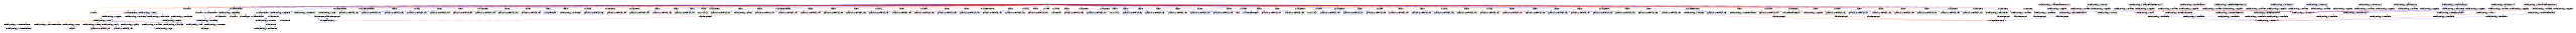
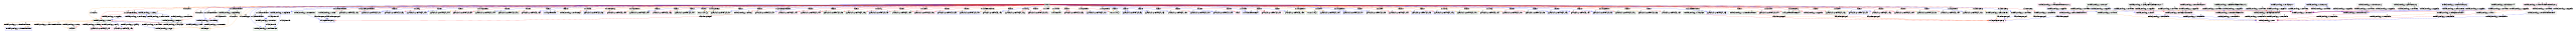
  digraph {
    rankdir=TB
    node [color=darkgreen shape=rectangle]
    edge [color=blue]
    "untitled-ontology-11:Winery" [color=blue]
    "untitled-ontology-11:Region"
    "untitled-ontology-11:Wine"
    "untitled-ontology-11:LowRating" [color=blue]
    "untitled-ontology-11:HighRating"
    "untitled-ontology-11:Wine_Information" [color=blue]
    "untitled-ontology-11:Type" [color=gray40]
    "xsd:integer"
    "xsd:float" [color=gray40]
    "389a2d2d:187ceb9e439:-7ff7" [color=deeppink]
    "389a2d2d:187ceb9e439:-7ffc" [color=deeppink]
    "untitled-ontology-11:LowPrice" [color=gray40]
    "untitled-ontology-11:MediumPrice"
    "untitled-ontology-11:HighPrice" [color=blue]
    "untitled-ontology-11:Vatan_Tinta_de_Toro_2018" [color=deeppink]
    "untitled-ontology-11:Ordonez"
    "untitled-ontology-11:Toro_Red" [color=deeppink]
-   "untitled-ontology-11:Toro" [color=deeppink label="untitled-ontology-11:Dominio"]
+   "untitled-ontology-11:Toro" [color=deeppink]
    "untitled-ontology-11:HasWineInformation" [color=deeppink]
    "owl:topObjectProperty" [color=deeppink]
    "untitled-ontology-11:Toro_2004"
    "untitled-ontology-11:Pintia" [color=deeppink]
    "untitled-ontology-11:Bodegas_San_Roman" [color=deeppink]
    "untitled-ontology-11:El_Titan_del_Bendito_2015"
    "untitled-ontology-11:Dominio_del_Bendito" [color=deeppink]
    "untitled-ontology-11:hasGrape"
    "untitled-ontology-11:Bodegas_Frontaura" [color=gray40]
    "untitled-ontology-11:Teso_La_Monja" [color=deeppink]
    "untitled-ontology-11:Tinto_2013" [color=blue]
    "untitled-ontology-11:Bodega_Numanthia" [color=gray40]
    "owl:topDataProperty" [color=blue]
    "untitled-ontology-11:Price"
    "untitled-ontology-11:NumReview"
    "untitled-ontology-11:Matsu" [color=gray40]
    "untitled-ontology-11:Victorino_2013" [color=gray40]
    "untitled-ontology-11:Cartago_Paraje_de_Pozo_2014" [color=gray40]
    "untitled-ontology-11:IsAgedIn" [color=deeppink]
    NULL
    "389a2d2d:187ceb9e439:-7fc2"
    "389a2d2d:187ceb9e439:-7fc7" [color=blue]
    "389a2d2d:187ceb9e439:-7fb8" [color=blue]
    "389a2d2d:187ceb9e439:-7fd0" [color=blue]
    "389a2d2d:187ceb9e439:-7fdb"
    "389a2d2d:187ceb9e439:-7ff9" [color=deeppink]
    "389a2d2d:187ceb9e439:-7fba"
    "389a2d2d:187ceb9e439:-7fb5"
    "389a2d2d:187ceb9e439:-7fcd" [color=deeppink]
    "swrlb:greaterThan" [color=blue]
    "untitled-ontology-11:ProducesAt" [color=gray40]
    "389a2d2d:187ceb9e439:-7fe6" [color=blue]
    "389a2d2d:187ceb9e439:-7fbb" [color=deeppink]
    "389a2d2d:187ceb9e439:-7ffa"
    "389a2d2d:187ceb9e439:-7fc5" [color=deeppink]
    "389a2d2d:187ceb9e439:-7fdd"
    "urn:swrl:var#p"
    "389a2d2d:187ceb9e439:-7fe7"
    "untitled-ontology-11:HasWineries"
    "389a2d2d:187ceb9e439:-7fb7" [color=gray40]
    "389a2d2d:187ceb9e439:-7fd4" [color=deeppink]
    "389a2d2d:187ceb9e439:-7fda" [color=deeppink]
    "389a2d2d:187ceb9e439:-7fec"
    "389a2d2d:187ceb9e439:-7fe8"
    "389a2d2d:187ceb9e439:-7fca" [color=blue]
    "389a2d2d:187ceb9e439:-7fea"
    "389a2d2d:187ceb9e439:-7fe5" [color=deeppink]
    "389a2d2d:187ceb9e439:-7ffb" [color=blue]
    "389a2d2d:187ceb9e439:-7fde" [color=blue]
    "389a2d2d:187ceb9e439:-7fd2" [color=gray40]
    "389a2d2d:187ceb9e439:-7fc6" [color=gray40]
    "389a2d2d:187ceb9e439:-7fd5" [color=deeppink]
    "swrlb:lessThan"
    "389a2d2d:187ceb9e439:-7fb3" [color=deeppink]
    "389a2d2d:187ceb9e439:-7fc1" [color=blue]
    "urn:swrl:var#r"
    "389a2d2d:187ceb9e439:-7ff3" [color=blue]
    "389a2d2d:187ceb9e439:-7ff8" [color=gray40]
    "389a2d2d:187ceb9e439:-7fe0" [color=gray40]
    "389a2d2d:187ceb9e439:-7fc9" [color=blue]
    "389a2d2d:187ceb9e439:-7fdf" [color=blue]
    "rdf:nil" [color=deeppink]
    "swrlb:lessThanOrEqual" [color=blue]
    "389a2d2d:187ceb9e439:-7fd1" [color=deeppink]
    "389a2d2d:187ceb9e439:-7fbe"
    "urn:swrl:var#v"
    "389a2d2d:187ceb9e439:-7fe4" [color=blue]
    "389a2d2d:187ceb9e439:-7fd7" [color=blue]
    "389a2d2d:187ceb9e439:-7feb" [color=gray40]
    "389a2d2d:187ceb9e439:-7fbf" [color=deeppink]
    "389a2d2d:187ceb9e439:-7fdc" [color=blue]
    "389a2d2d:187ceb9e439:-7fd8" [color=blue]
    "389a2d2d:187ceb9e439:-7fbc"
    "389a2d2d:187ceb9e439:-7fc4" [color=gray40]
    "389a2d2d:187ceb9e439:-7fe1" [color=deeppink]
    "389a2d2d:187ceb9e439:-7fce" [color=gray40]
    "389a2d2d:187ceb9e439:-7ff5" [color=blue]
    "389a2d2d:187ceb9e439:-7ff4" [color=deeppink]
    "389a2d2d:187ceb9e439:-7fcf" [color=blue]
    "389a2d2d:187ceb9e439:-7fb6"
    "389a2d2d:187ceb9e439:-7fe3" [color=gray40]
    "389a2d2d:187ceb9e439:-7fcb" [color=gray40]
    "untitled-ontology-11:Rating" [color=gray40]
    "389a2d2d:187ceb9e439:-7ff6" [color=blue]
    "untitled-ontology-11:IsMadeIn" [color=gray40]
    "389a2d2d:187ceb9e439:-7fd9" [color=deeppink]
    "swrlb:greaterThanOrEqual"
    "untitled-ontology-11:IsLocatedIn" [color=gray40]
    "389a2d2d:187ceb9e439:-7fc3"
    "389a2d2d:187ceb9e439:-7fb4" [color=blue]
    "389a2d2d:187ceb9e439:-7fd6" [color=deeppink]
    "389a2d2d:187ceb9e439:-7fe9" [color=deeppink]
    "389a2d2d:187ceb9e439:-7fc0"
    "389a2d2d:187ceb9e439:-7fb9" [color=gray40]
    "389a2d2d:187ceb9e439:-7fcc" [color=gray40]
    "untitled-ontology-11:Quinta_de_la_Quietud" [color=gray40]
    "untitled-ontology-11:Termanthia_2000" [color=deeppink]
    "untitled-ontology-11:La_Mula_de_la_Quietud_2016" [color=deeppink]
    "untitled-ontology-11:Numanthia__2013" [color=blue]
    "untitled-ontology-11:WineInformationTo"
    "untitled-ontology-11:Verdejo_2017" [color=blue]
    "untitled-ontology-11:Alabaster_2016"
    "untitled-ontology-11:El_Viejo_2019"
    "untitled-ontology-11:Winery" -> "untitled-ontology-11:Region" [label="untitled-ontology-11:IsLocatedIn"]
    "untitled-ontology-11:Winery" -> "untitled-ontology-11:Wine" [label="untitled-ontology-11:ProducesAt"]
    "untitled-ontology-11:Region" -> "untitled-ontology-11:Winery" [label="untitled-ontology-11:HasWineries"]
    "untitled-ontology-11:Wine" -> "untitled-ontology-11:Winery" [color=red label="untitled-ontology-11:IsAgedIn"]
    "untitled-ontology-11:Wine" -> "untitled-ontology-11:Wine_Information" [color=darkorange label="untitled-ontology-11:HasWineInformation"]
    "untitled-ontology-11:Wine" -> "untitled-ontology-11:Type" [label="untitled-ontology-11:IsMadeIn"]
    "untitled-ontology-11:Wine" -> "xsd:integer" [label="untitled-ontology-11:NumReview"]
    "untitled-ontology-11:Wine" -> "xsd:integer" [color=darkorange label="untitled-ontology-11:Year"]
    "untitled-ontology-11:Wine" -> "xsd:float" [color=darkorange label="untitled-ontology-11:Price"]
    "untitled-ontology-11:Wine" -> "xsd:float" [color=red label="untitled-ontology-11:Rating"]
    "untitled-ontology-11:Wine" -> "389a2d2d:187ceb9e439:-7ff7" [color=red label="untitled-ontology-11:Body"]
    "untitled-ontology-11:Wine" -> "389a2d2d:187ceb9e439:-7ffc" [label="untitled-ontology-11:Acidity"]
    "untitled-ontology-11:HighRating" -> "untitled-ontology-11:LowRating" [color=red label="owl:disjointWith"]
    "untitled-ontology-11:Wine_Information" -> "untitled-ontology-11:Wine" [color=darkorange label="untitled-ontology-11:WineInformationTo"]
    "untitled-ontology-11:Type" -> "untitled-ontology-11:Wine" [color=red label="untitled-ontology-11:hasGrape"]
    "untitled-ontology-11:LowPrice" -> "untitled-ontology-11:MediumPrice" [label="owl:disjointWith"]
    "untitled-ontology-11:HighPrice" -> "untitled-ontology-11:LowPrice" [label="owl:disjointWith"]
    "untitled-ontology-11:HighPrice" -> "untitled-ontology-11:MediumPrice" [label="owl:disjointWith"]
    "untitled-ontology-11:Vatan_Tinta_de_Toro_2018" -> "untitled-ontology-11:Ordonez" [label="untitled-ontology-11:IsAgedIn"]
    "untitled-ontology-11:Vatan_Tinta_de_Toro_2018" -> "untitled-ontology-11:Toro_Red" [color=darkorange label="untitled-ontology-11:IsMadeIn"]
    "untitled-ontology-11:Ordonez" -> "untitled-ontology-11:Toro" [color=darkorange label="untitled-ontology-11:IsLocatedIn"]
    "untitled-ontology-11:HasWineInformation" -> "owl:topObjectProperty" [label="rdfs:subPropertyOf"]
    "untitled-ontology-11:Toro_2004" -> "untitled-ontology-11:Toro_Red" [label="untitled-ontology-11:IsMadeIn"]
    "untitled-ontology-11:Toro_2004" -> "untitled-ontology-11:Pintia" [label="untitled-ontology-11:IsAgedIn"]
    "untitled-ontology-11:Pintia" -> "untitled-ontology-11:Toro" [label="untitled-ontology-11:IsLocatedIn"]
    "untitled-ontology-11:Bodegas_San_Roman" -> "untitled-ontology-11:Toro" [label="untitled-ontology-11:IsLocatedIn"]
    "untitled-ontology-11:El_Titan_del_Bendito_2015" -> "untitled-ontology-11:Toro_Red" [label="untitled-ontology-11:IsMadeIn"]
    "untitled-ontology-11:El_Titan_del_Bendito_2015" -> "untitled-ontology-11:Dominio_del_Bendito" [label="untitled-ontology-11:IsAgedIn"]
    "untitled-ontology-11:Dominio_del_Bendito" -> "untitled-ontology-11:Toro" [color=darkorange label="untitled-ontology-11:IsLocatedIn"]
    "untitled-ontology-11:hasGrape" -> "owl:topObjectProperty" [color=red label="rdfs:subPropertyOf"]
    "untitled-ontology-11:Bodegas_Frontaura" -> "untitled-ontology-11:Toro" [color=darkorange label="untitled-ontology-11:IsLocatedIn"]
    "untitled-ontology-11:Teso_La_Monja" -> "untitled-ontology-11:Toro" [color=red label="untitled-ontology-11:IsLocatedIn"]
    "untitled-ontology-11:Tinto_2013" -> "untitled-ontology-11:Toro_Red" [color=red label="untitled-ontology-11:IsMadeIn"]
    "untitled-ontology-11:Tinto_2013" -> "untitled-ontology-11:Teso_La_Monja" [label="untitled-ontology-11:IsAgedIn"]
    "untitled-ontology-11:Bodega_Numanthia" -> "untitled-ontology-11:Toro" [color=darkorange label="untitled-ontology-11:IsLocatedIn"]
    "untitled-ontology-11:Price" -> "owl:topDataProperty" [label="rdfs:subPropertyOf"]
    "untitled-ontology-11:NumReview" -> "owl:topDataProperty" [label="rdfs:subPropertyOf"]
    "untitled-ontology-11:Matsu" -> "untitled-ontology-11:Toro" [color=red label="untitled-ontology-11:IsLocatedIn"]
    "untitled-ontology-11:Victorino_2013" -> "untitled-ontology-11:Toro_Red" [color=red label="untitled-ontology-11:IsMadeIn"]
    "untitled-ontology-11:Victorino_2013" -> "untitled-ontology-11:Teso_La_Monja" [color=darkorange label="untitled-ontology-11:IsAgedIn"]
    "untitled-ontology-11:Cartago_Paraje_de_Pozo_2014" -> "untitled-ontology-11:Toro_Red" [color=darkorange label="untitled-ontology-11:IsMadeIn"]
    "untitled-ontology-11:Cartago_Paraje_de_Pozo_2014" -> "untitled-ontology-11:Bodegas_San_Roman" [color=red label="untitled-ontology-11:IsAgedIn"]
    "untitled-ontology-11:IsAgedIn" -> "owl:topObjectProperty" [color=red label="rdfs:subPropertyOf"]
    NULL -> "untitled-ontology-11:Winery" [color=darkorange label="owl:onClass"]
    NULL -> "untitled-ontology-11:Region" [color=red label="owl:onClass"]
    NULL -> "untitled-ontology-11:Wine" [color=darkorange label="owl:onClass"]
    NULL -> "untitled-ontology-11:Wine" [color=red label="swrl:classPredicate"]
    NULL -> "untitled-ontology-11:LowRating" [label="swrl:classPredicate"]
    NULL -> "untitled-ontology-11:HighRating" [label="swrl:classPredicate"]
    NULL -> "untitled-ontology-11:Type" [color=darkorange label="owl:onClass"]
    NULL -> "xsd:integer" [color=darkorange label="owl:onDatatype"]
    NULL -> "untitled-ontology-11:LowPrice" [label="swrl:classPredicate"]
    NULL -> "untitled-ontology-11:MediumPrice" [label="swrl:classPredicate"]
    NULL -> "untitled-ontology-11:HighPrice" [label="swrl:classPredicate"]
    NULL -> "untitled-ontology-11:Price" [color=red label="swrl:propertyPredicate"]
    NULL -> "untitled-ontology-11:IsAgedIn" [color=red label="owl:onProperty"]
    NULL -> "389a2d2d:187ceb9e439:-7fc2" [color=red label="rdf:first"]
    NULL -> "389a2d2d:187ceb9e439:-7fc7" [label="swrl:body"]
    NULL -> "389a2d2d:187ceb9e439:-7fb8" [color=red label="rdf:rest"]
    NULL -> "389a2d2d:187ceb9e439:-7fd0" [label="rdf:rest"]
    NULL -> "389a2d2d:187ceb9e439:-7fdb" [color=darkorange label="swrl:arguments"]
    NULL -> "389a2d2d:187ceb9e439:-7ff9" [color=red label="rdf:rest"]
    NULL -> "389a2d2d:187ceb9e439:-7fba" [label="rdf:rest"]
    NULL -> "389a2d2d:187ceb9e439:-7fb5" [color=darkorange label="rdf:rest"]
    NULL -> "389a2d2d:187ceb9e439:-7fcd" [label="rdf:first"]
    NULL -> "swrlb:greaterThan" [color=darkorange label="swrl:builtin"]
    NULL -> "untitled-ontology-11:ProducesAt" [color=red label="owl:onProperty"]
    NULL -> "389a2d2d:187ceb9e439:-7fe6" [color=darkorange label="swrl:arguments"]
    NULL -> "389a2d2d:187ceb9e439:-7fbb" [color=darkorange label="rdf:first"]
    NULL -> "389a2d2d:187ceb9e439:-7ffa" [label="rdf:first"]
    NULL -> "389a2d2d:187ceb9e439:-7fc5" [color=red label="rdf:rest"]
    NULL -> "389a2d2d:187ceb9e439:-7fdd" [label="rdf:rest"]
    NULL -> "urn:swrl:var#p" [color=darkorange label="rdf:first"]
    NULL -> "urn:swrl:var#p" [color=darkorange label="swrl:argument2"]
    NULL -> "389a2d2d:187ceb9e439:-7fe7" [label="rdf:first"]
    NULL -> "untitled-ontology-11:HasWineries" [color=darkorange label="owl:onProperty"]
    NULL -> "389a2d2d:187ceb9e439:-7fb7" [label="rdf:first"]
    NULL -> "389a2d2d:187ceb9e439:-7fd4" [color=red label="rdf:first"]
    NULL -> "389a2d2d:187ceb9e439:-7fda" [color=red label="rdf:rest"]
    NULL -> "389a2d2d:187ceb9e439:-7fec" [color=red label="swrl:body"]
    NULL -> "389a2d2d:187ceb9e439:-7fe8" [color=red label="rdf:rest"]
    NULL -> "389a2d2d:187ceb9e439:-7fca" [color=red label="swrl:head"]
    NULL -> "389a2d2d:187ceb9e439:-7fea" [color=red label="rdf:rest"]
    NULL -> "389a2d2d:187ceb9e439:-7fe5" [color=red label="rdf:rest"]
    NULL -> "389a2d2d:187ceb9e439:-7ffb" [color=darkorange label="owl:withRestrictions"]
    NULL -> "389a2d2d:187ceb9e439:-7fde" [color=darkorange label="rdf:first"]
    NULL -> "389a2d2d:187ceb9e439:-7fd2" [label="swrl:body"]
    NULL -> "389a2d2d:187ceb9e439:-7fc6" [color=red label="rdf:first"]
    NULL -> "389a2d2d:187ceb9e439:-7fd5" [color=red label="swrl:head"]
    NULL -> "swrlb:lessThan" [color=darkorange label="swrl:builtin"]
    NULL -> "389a2d2d:187ceb9e439:-7fb3" [color=red label="rdf:first"]
    NULL -> "389a2d2d:187ceb9e439:-7fc1" [color=darkorange label="swrl:arguments"]
    NULL -> "urn:swrl:var#r" [color=red label="swrl:argument2"]
    NULL -> "urn:swrl:var#r" [color=darkorange label="rdf:first"]
    NULL -> "389a2d2d:187ceb9e439:-7ff3" [label="rdf:first"]
    NULL -> "389a2d2d:187ceb9e439:-7ff8" [label="rdf:first"]
    NULL -> "389a2d2d:187ceb9e439:-7fe0" [label="rdf:first"]
    NULL -> "389a2d2d:187ceb9e439:-7fc9" [color=red label="rdf:first"]
    NULL -> "389a2d2d:187ceb9e439:-7fdf" [label="rdf:rest"]
    NULL -> "rdf:nil" [color=red label="rdf:rest"]
    NULL -> "swrlb:lessThanOrEqual" [label="swrl:builtin"]
    NULL -> "389a2d2d:187ceb9e439:-7fd1" [color=red label="rdf:first"]
    NULL -> "389a2d2d:187ceb9e439:-7fbe" [label="rdf:first"]
    NULL -> "urn:swrl:var#v" [color=darkorange label="swrl:argument1"]
    NULL -> "389a2d2d:187ceb9e439:-7fe4" [color=darkorange label="swrl:head"]
    NULL -> "389a2d2d:187ceb9e439:-7fd7" [label="swrl:arguments"]
    NULL -> "389a2d2d:187ceb9e439:-7feb" [label="rdf:first"]
    NULL -> "389a2d2d:187ceb9e439:-7fbf" [color=red label="swrl:head"]
    NULL -> "389a2d2d:187ceb9e439:-7fdc" [color=darkorange label="rdf:first"]
    NULL -> "389a2d2d:187ceb9e439:-7fd8" [color=red label="rdf:first"]
    NULL -> "389a2d2d:187ceb9e439:-7fbc" [color=darkorange label="swrl:body"]
    NULL -> "389a2d2d:187ceb9e439:-7fc4" [color=darkorange label="rdf:first"]
    NULL -> "389a2d2d:187ceb9e439:-7fe1" [color=darkorange label="swrl:body"]
    NULL -> "389a2d2d:187ceb9e439:-7fce" [color=red label="rdf:rest"]
    NULL -> "389a2d2d:187ceb9e439:-7ff5" [label="rdf:first"]
    NULL -> "389a2d2d:187ceb9e439:-7ff4" [label="rdf:rest"]
    NULL -> "389a2d2d:187ceb9e439:-7fcf" [label="rdf:first"]
    NULL -> "389a2d2d:187ceb9e439:-7fb6" [color=red label="swrl:arguments"]
    NULL -> "389a2d2d:187ceb9e439:-7fe3" [color=darkorange label="rdf:first"]
    NULL -> "389a2d2d:187ceb9e439:-7fcb" [color=red label="rdf:rest"]
    NULL -> "untitled-ontology-11:Rating" [color=red label="swrl:propertyPredicate"]
    NULL -> "389a2d2d:187ceb9e439:-7ff6" [label="owl:withRestrictions"]
    NULL -> "untitled-ontology-11:IsMadeIn" [label="owl:onProperty"]
    NULL -> "389a2d2d:187ceb9e439:-7fd9" [color=darkorange label="rdf:rest"]
    NULL -> "swrlb:greaterThanOrEqual" [color=red label="swrl:builtin"]
    NULL -> "untitled-ontology-11:IsLocatedIn" [color=red label="owl:onProperty"]
    NULL -> "389a2d2d:187ceb9e439:-7fc3" [color=red label="rdf:rest"]
    NULL -> "389a2d2d:187ceb9e439:-7fb4" [color=darkorange label="swrl:head"]
    NULL -> "389a2d2d:187ceb9e439:-7fd6" [label="rdf:rest"]
    NULL -> "389a2d2d:187ceb9e439:-7fe9" [color=red label="rdf:first"]
    NULL -> "389a2d2d:187ceb9e439:-7fc0" [color=darkorange label="rdf:rest"]
    NULL -> "389a2d2d:187ceb9e439:-7fb9" [color=red label="rdf:first"]
    NULL -> "389a2d2d:187ceb9e439:-7fcc" [label="swrl:arguments"]
    "untitled-ontology-11:HasWineries" -> "owl:topObjectProperty" [color=darkorange label="rdfs:subPropertyOf"]
    "untitled-ontology-11:Rating" -> "owl:topDataProperty" [color=red label="rdfs:subPropertyOf"]
    "untitled-ontology-11:IsMadeIn" -> "owl:topObjectProperty" [label="rdfs:subPropertyOf"]
    "untitled-ontology-11:IsLocatedIn" -> "owl:topObjectProperty" [color=darkorange label="rdfs:subPropertyOf"]
    "untitled-ontology-11:Quinta_de_la_Quietud" -> "untitled-ontology-11:Toro" [label="untitled-ontology-11:IsLocatedIn"]
    "untitled-ontology-11:Termanthia_2000" -> "untitled-ontology-11:Toro_Red" [color=red label="untitled-ontology-11:IsMadeIn"]
    "untitled-ontology-11:Termanthia_2000" -> "untitled-ontology-11:Bodegas_San_Roman" [color=darkorange label="untitled-ontology-11:IsAgedIn"]
    "untitled-ontology-11:La_Mula_de_la_Quietud_2016" -> "untitled-ontology-11:Toro_Red" [color=red label="untitled-ontology-11:IsMadeIn"]
    "untitled-ontology-11:La_Mula_de_la_Quietud_2016" -> "untitled-ontology-11:Quinta_de_la_Quietud" [label="untitled-ontology-11:IsAgedIn"]
    "untitled-ontology-11:Numanthia__2013" -> "untitled-ontology-11:Toro_Red" [label="untitled-ontology-11:HasWineries"]
    "untitled-ontology-11:Numanthia__2013" -> "untitled-ontology-11:Bodega_Numanthia" [label="untitled-ontology-11:IsAgedIn"]
    "untitled-ontology-11:WineInformationTo" -> "owl:topObjectProperty" [color=darkorange label="rdfs:subPropertyOf"]
    "untitled-ontology-11:Verdejo_2017" -> "untitled-ontology-11:Toro_Red" [label="untitled-ontology-11:IsMadeIn"]
    "untitled-ontology-11:Verdejo_2017" -> "untitled-ontology-11:Bodegas_Frontaura" [color=red label="untitled-ontology-11:IsAgedIn"]
    "untitled-ontology-11:Alabaster_2016" -> "untitled-ontology-11:Toro_Red" [color=red label="untitled-ontology-11:IsMadeIn"]
    "untitled-ontology-11:Alabaster_2016" -> "untitled-ontology-11:Teso_La_Monja" [label="untitled-ontology-11:IsAgedIn"]
    "untitled-ontology-11:El_Viejo_2019" -> "untitled-ontology-11:Toro_Red" [label="untitled-ontology-11:IsMadeIn"]
    "untitled-ontology-11:El_Viejo_2019" -> "untitled-ontology-11:Matsu" [color=darkorange label="untitled-ontology-11:IsAgedIn"]
  }
